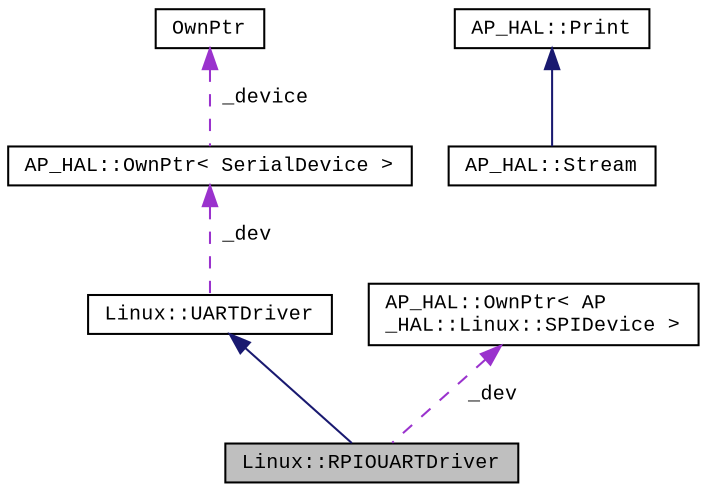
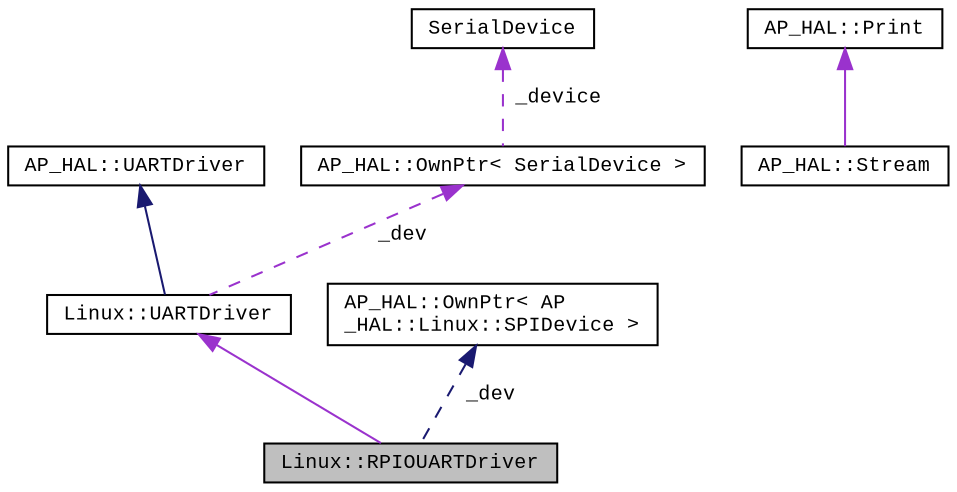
  digraph {
    fontname="Liberation Mono"
    node [color=black fillcolor=white fontname="Liberation Mono" fontsize=10 shape=record style=filled]
    edge [color=midnightblue dir=back fontname="Liberation Mono" fontsize=10 labelfontname=Helvetica labelfontsize=10 style=solid]
    n1 [fillcolor=grey75 fontcolor=black height=0.2 label="Linux::RPIOUARTDriver" width=0.4]
    n2 [height=0.2 label="Linux::UARTDriver" width=0.4]
+   n3 [height=0.2 label="AP_HAL::UARTDriver" width=0.4]
    n4 [height=0.2 label="AP_HAL::Stream" width=0.4]
    n5 [height=0.2 label="AP_HAL::Print" width=0.4]
    n6 [height=0.2 label="AP_HAL::OwnPtr\< SerialDevice \>" width=0.4]
-   n7 [height=0.2 label=OwnPtr width=0.4]
+   n7 [height=0.2 label=SerialDevice width=0.4]
    n8 [height=0.2 label="AP_HAL::OwnPtr\< AP\l_HAL::Linux::SPIDevice \>" width=0.4]
-   n2 -> n1
-   n5 -> n4
+   n2 -> n1 [color=darkorchid3]
+   n3 -> n2
+   n5 -> n4 [color=darkorchid3]
    n6 -> n2 [color=darkorchid3 label=" _dev" style=dashed]
    n7 -> n6 [color=darkorchid3 label=" _device" style=dashed]
-   n8 -> n1 [color=darkorchid3 label=" _dev" style=dashed]
+   n8 -> n1 [label=" _dev" style=dashed]
  }
